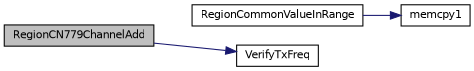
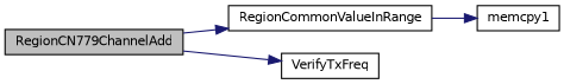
  digraph {
    rankdir=LR
    node [color=black fillcolor=white fontname=Helvetica fontsize=10 shape=record style=filled]
    edge [color=midnightblue fontname=Helvetica fontsize=10 labelfontname=Helvetica labelfontsize=10 style=solid]
    n1 [fillcolor=grey75 fontcolor=black height=0.2 label=RegionCN779ChannelAdd width=0.4]
    n2 [height=0.2 label=RegionCommonValueInRange width=0.4]
    n3 [height=0.2 label=VerifyTxFreq width=0.4]
    n4 [height=0.2 label=memcpy1 width=0.4]
+   n1 -> n2
    n1 -> n3
    n2 -> n4
  }
